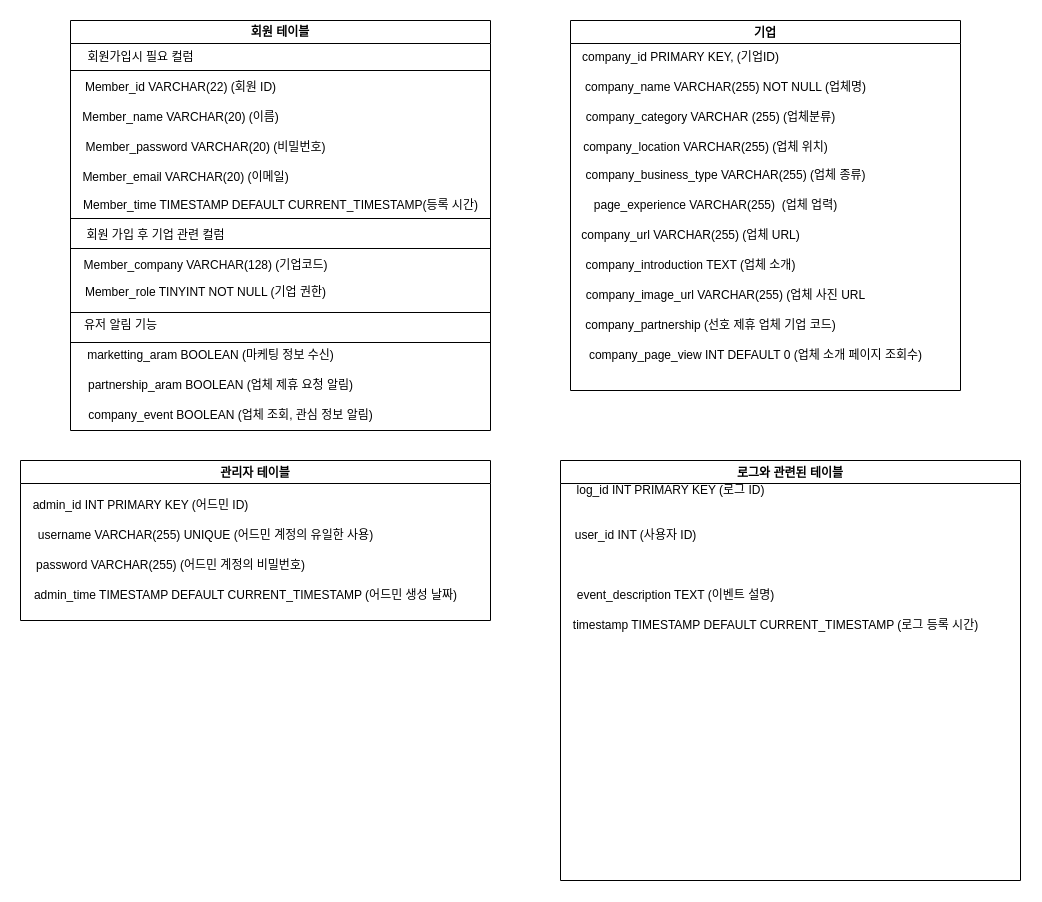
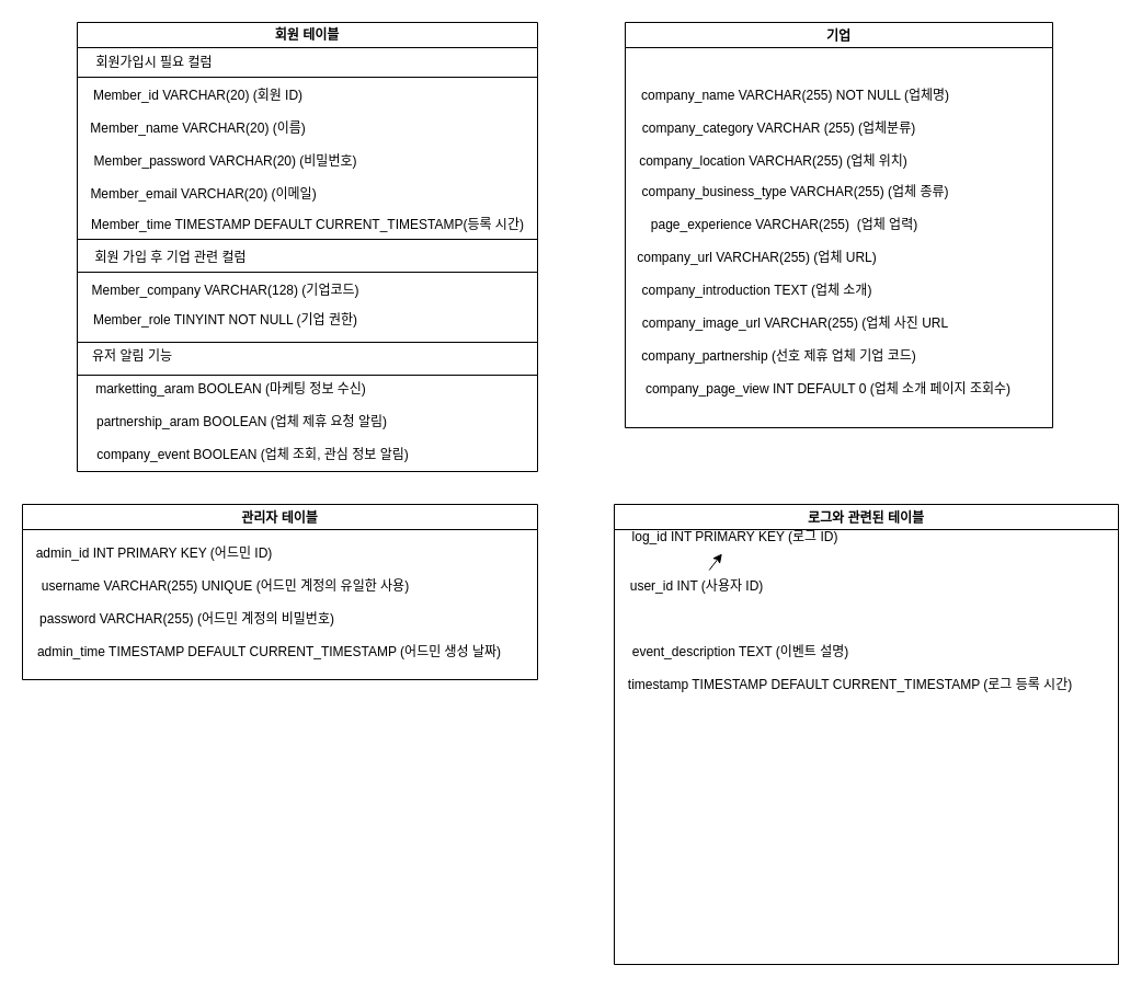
  <mxCell id="0" />
  <mxCell id="1" parent="0" />
  <mxCell id="2" value="회원 테이블" style="swimlane;whiteSpace=wrap;html=1;" parent="1" vertex="1"><mxGeometry x="70" y="20" width="420" height="410" as="geometry" /></mxCell>
  <mxCell id="3" value="" style="shape=crossbar;whiteSpace=wrap;html=1;rounded=1;" vertex="1" parent="2"><mxGeometry y="40" width="420" height="20" as="geometry" /></mxCell>
  <mxCell id="4" value="회원가입시 필요 컬럼" style="text;html=1;align=center;verticalAlign=middle;resizable=0;points=[];autosize=1;strokeColor=none;fillColor=none;" vertex="1" parent="2"><mxGeometry y="22" width="140" height="30" as="geometry" /></mxCell>
  <mxCell id="5" value="Member_name VARCHAR(20) (이름)" style="text;html=1;align=center;verticalAlign=middle;resizable=0;points=[];autosize=1;strokeColor=none;fillColor=none;" vertex="1" parent="2"><mxGeometry y="82" width="220" height="30" as="geometry" /></mxCell>
  <mxCell id="6" value="Member_password VARCHAR(20) (비밀번호)" style="text;html=1;align=center;verticalAlign=middle;resizable=0;points=[];autosize=1;strokeColor=none;fillColor=none;" vertex="1" parent="2"><mxGeometry y="112" width="270" height="30" as="geometry" /></mxCell>
  <mxCell id="7" value="Member_email VARCHAR(20) (이메일)" style="text;html=1;align=center;verticalAlign=middle;resizable=0;points=[];autosize=1;strokeColor=none;fillColor=none;" vertex="1" parent="2"><mxGeometry y="142" width="230" height="30" as="geometry" /></mxCell>
- <mxCell id="8" value="Member_id VARCHAR(22) (회원 ID)" style="text;html=1;align=center;verticalAlign=middle;resizable=0;points=[];autosize=1;strokeColor=none;fillColor=none;" vertex="1" parent="2"><mxGeometry y="52" width="220" height="30" as="geometry" /></mxCell>
+ <mxCell id="8" value="Member_id VARCHAR(20) (회원 ID)" style="text;html=1;align=center;verticalAlign=middle;resizable=0;points=[];autosize=1;strokeColor=none;fillColor=none;" vertex="1" parent="2"><mxGeometry y="52" width="220" height="30" as="geometry" /></mxCell>
  <mxCell id="9" value="Member_time TIMESTAMP DEFAULT CURRENT_TIMESTAMP(등록 시간)" style="text;html=1;align=center;verticalAlign=middle;resizable=0;points=[];autosize=1;strokeColor=none;fillColor=none;" vertex="1" parent="2"><mxGeometry y="170" width="420" height="30" as="geometry" /></mxCell>
  <mxCell id="10" value="기업" style="swimlane;" vertex="1" parent="1"><mxGeometry x="570" y="20" width="390" height="370" as="geometry" /></mxCell>
- <mxCell id="11" value="company_id PRIMARY KEY, (기업ID)" style="text;html=1;align=center;verticalAlign=middle;resizable=0;points=[];autosize=1;strokeColor=none;fillColor=none;" vertex="1" parent="10"><mxGeometry y="22" width="220" height="30" as="geometry" /></mxCell>
  <mxCell id="12" value="company_name VARCHAR(255) NOT NULL (업체명)" style="text;html=1;align=center;verticalAlign=middle;resizable=0;points=[];autosize=1;strokeColor=none;fillColor=none;" vertex="1" parent="10"><mxGeometry y="52" width="310" height="30" as="geometry" /></mxCell>
  <mxCell id="13" value="company_category VARCHAR (255) (업체분류)" style="text;html=1;align=center;verticalAlign=middle;resizable=0;points=[];autosize=1;strokeColor=none;fillColor=none;" vertex="1" parent="10"><mxGeometry y="82" width="280" height="30" as="geometry" /></mxCell>
  <mxCell id="14" value="company_location VARCHAR(255) (업체 위치)" style="text;html=1;align=center;verticalAlign=middle;resizable=0;points=[];autosize=1;strokeColor=none;fillColor=none;" vertex="1" parent="10"><mxGeometry y="112" width="270" height="30" as="geometry" /></mxCell>
  <mxCell id="15" value="company_business_type VARCHAR(255) (업체 종류)" style="text;html=1;align=center;verticalAlign=middle;resizable=0;points=[];autosize=1;strokeColor=none;fillColor=none;" vertex="1" parent="10"><mxGeometry y="140" width="310" height="30" as="geometry" /></mxCell>
  <mxCell id="16" value="page_experience VARCHAR(255)&amp;nbsp; (업체 업력)" style="text;html=1;align=center;verticalAlign=middle;resizable=0;points=[];autosize=1;strokeColor=none;fillColor=none;" vertex="1" parent="10"><mxGeometry y="170" width="290" height="30" as="geometry" /></mxCell>
  <mxCell id="17" value="company_url VARCHAR(255) (업체 URL)" style="text;html=1;align=center;verticalAlign=middle;resizable=0;points=[];autosize=1;strokeColor=none;fillColor=none;" vertex="1" parent="10"><mxGeometry y="200" width="240" height="30" as="geometry" /></mxCell>
  <mxCell id="18" value="company_introduction TEXT (업체 소개)" style="text;html=1;align=center;verticalAlign=middle;resizable=0;points=[];autosize=1;strokeColor=none;fillColor=none;" vertex="1" parent="10"><mxGeometry y="230" width="240" height="30" as="geometry" /></mxCell>
  <mxCell id="19" value="company_image_url VARCHAR(255) (업체 사진 URL" style="text;html=1;align=center;verticalAlign=middle;resizable=0;points=[];autosize=1;strokeColor=none;fillColor=none;" vertex="1" parent="10"><mxGeometry y="260" width="310" height="30" as="geometry" /></mxCell>
  <mxCell id="20" value="company_partnership (선호 제휴 업체 기업 코드)" style="text;html=1;align=center;verticalAlign=middle;resizable=0;points=[];autosize=1;strokeColor=none;fillColor=none;" vertex="1" parent="10"><mxGeometry y="290" width="280" height="30" as="geometry" /></mxCell>
  <mxCell id="21" value="company_page_view INT DEFAULT 0 (업체 소개 페이지 조회수)" style="text;html=1;align=center;verticalAlign=middle;resizable=0;points=[];autosize=1;strokeColor=none;fillColor=none;" vertex="1" parent="10"><mxGeometry y="320" width="370" height="30" as="geometry" /></mxCell>
  <mxCell id="22" value="로그와 관련된 테이블" style="swimlane;" vertex="1" parent="1"><mxGeometry x="560" y="460" width="460" height="420" as="geometry" /></mxCell>
  <mxCell id="23" value="log_id INT PRIMARY KEY (로그 ID)" style="text;html=1;align=center;verticalAlign=middle;resizable=0;points=[];autosize=1;strokeColor=none;fillColor=none;" vertex="1" parent="22"><mxGeometry x="5" y="15" width="210" height="30" as="geometry" /></mxCell>
+ <mxCell id="24" style="edgeStyle=none;html=1;" edge="1" parent="22" source="25" target="23"><mxGeometry relative="1" as="geometry" /></mxCell>
  <mxCell id="25" value="user_id INT (사용자 ID)" style="text;html=1;align=center;verticalAlign=middle;resizable=0;points=[];autosize=1;strokeColor=none;fillColor=none;" vertex="1" parent="22"><mxGeometry y="60" width="150" height="30" as="geometry" /></mxCell>
  <mxCell id="26" value="event_description TEXT (이벤트 설명)" style="text;html=1;align=center;verticalAlign=middle;resizable=0;points=[];autosize=1;strokeColor=none;fillColor=none;" vertex="1" parent="22"><mxGeometry y="120" width="230" height="30" as="geometry" /></mxCell>
  <mxCell id="27" value="timestamp TIMESTAMP DEFAULT CURRENT_TIMESTAMP (로그 등록 시간)" style="text;html=1;align=center;verticalAlign=middle;resizable=0;points=[];autosize=1;strokeColor=none;fillColor=none;" vertex="1" parent="22"><mxGeometry y="150" width="430" height="30" as="geometry" /></mxCell>
  <mxCell id="28" value="Member_company VARCHAR(128) (기업코드)" style="text;html=1;align=center;verticalAlign=middle;resizable=0;points=[];autosize=1;strokeColor=none;fillColor=none;" vertex="1" parent="1"><mxGeometry x="70" y="250" width="270" height="30" as="geometry" /></mxCell>
  <mxCell id="29" value="" style="shape=crossbar;whiteSpace=wrap;html=1;rounded=1;" vertex="1" parent="1"><mxGeometry x="70" y="238" width="420" height="20" as="geometry" /></mxCell>
  <mxCell id="30" value="" style="shape=crossbar;whiteSpace=wrap;html=1;rounded=1;" vertex="1" parent="1"><mxGeometry x="70" y="208" width="420" height="20" as="geometry" /></mxCell>
  <mxCell id="31" value="회원 가입 후 기업 관련 컬럼" style="text;html=1;align=center;verticalAlign=middle;resizable=0;points=[];autosize=1;" vertex="1" parent="1"><mxGeometry x="70" y="220" width="170" height="30" as="geometry" /></mxCell>
  <mxCell id="32" value="" style="shape=crossbar;whiteSpace=wrap;html=1;rounded=1;" vertex="1" parent="1"><mxGeometry x="70" y="302" width="420" height="20" as="geometry" /></mxCell>
  <mxCell id="33" value="" style="shape=crossbar;whiteSpace=wrap;html=1;rounded=1;" vertex="1" parent="1"><mxGeometry x="70" y="332" width="420" height="20" as="geometry" /></mxCell>
  <mxCell id="34" value="유저 알림 기능" style="text;html=1;align=center;verticalAlign=middle;resizable=0;points=[];autosize=1;strokeColor=none;fillColor=none;" vertex="1" parent="1"><mxGeometry x="70" y="310" width="100" height="30" as="geometry" /></mxCell>
  <mxCell id="35" value="marketting_aram BOOLEAN (마케팅 정보 수신)" style="text;html=1;align=center;verticalAlign=middle;resizable=0;points=[];autosize=1;strokeColor=none;fillColor=none;" vertex="1" parent="1"><mxGeometry x="70" y="340" width="280" height="30" as="geometry" /></mxCell>
  <mxCell id="36" value="partnership_aram BOOLEAN (업체 제휴 요청 알림)" style="text;html=1;align=center;verticalAlign=middle;resizable=0;points=[];autosize=1;strokeColor=none;fillColor=none;" vertex="1" parent="1"><mxGeometry x="70" y="370" width="300" height="30" as="geometry" /></mxCell>
  <mxCell id="37" value="company_event BOOLEAN (업체 조회, 관심 정보 알림)" style="text;html=1;align=center;verticalAlign=middle;resizable=0;points=[];autosize=1;strokeColor=none;fillColor=none;" vertex="1" parent="1"><mxGeometry x="70" y="400" width="320" height="30" as="geometry" /></mxCell>
  <mxCell id="38" value="Member_role TINYINT NOT NULL (기업 권한)" style="text;html=1;align=center;verticalAlign=middle;resizable=0;points=[];autosize=1;strokeColor=none;fillColor=none;" vertex="1" parent="1"><mxGeometry x="70" y="277" width="270" height="30" as="geometry" /></mxCell>
  <mxCell id="39" value="관리자 테이블" style="swimlane;" vertex="1" parent="1"><mxGeometry x="20" y="460" width="470" height="160" as="geometry" /></mxCell>
  <mxCell id="40" value="admin_id INT PRIMARY KEY (어드민 ID)" style="text;html=1;align=center;verticalAlign=middle;resizable=0;points=[];autosize=1;strokeColor=none;fillColor=none;" vertex="1" parent="39"><mxGeometry y="30" width="240" height="30" as="geometry" /></mxCell>
  <mxCell id="41" value="username VARCHAR(255) UNIQUE (어드민 계정의 유일한 사용)" style="text;html=1;align=center;verticalAlign=middle;resizable=0;points=[];autosize=1;strokeColor=none;fillColor=none;" vertex="1" parent="39"><mxGeometry y="60" width="370" height="30" as="geometry" /></mxCell>
  <mxCell id="42" value="password VARCHAR(255) (어드민 계정의 비밀번호)" style="text;html=1;align=center;verticalAlign=middle;resizable=0;points=[];autosize=1;strokeColor=none;fillColor=none;" vertex="1" parent="39"><mxGeometry y="90" width="300" height="30" as="geometry" /></mxCell>
  <mxCell id="43" value="admin_time TIMESTAMP DEFAULT CURRENT_TIMESTAMP (어드민 생성 날짜)" style="text;html=1;align=center;verticalAlign=middle;resizable=0;points=[];autosize=1;strokeColor=none;fillColor=none;" vertex="1" parent="39"><mxGeometry y="120" width="450" height="30" as="geometry" /></mxCell>
